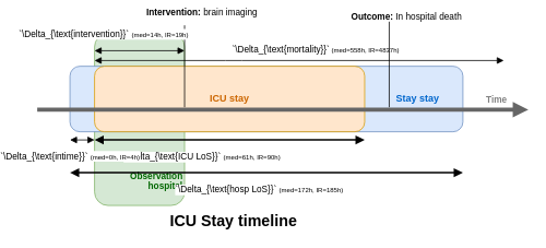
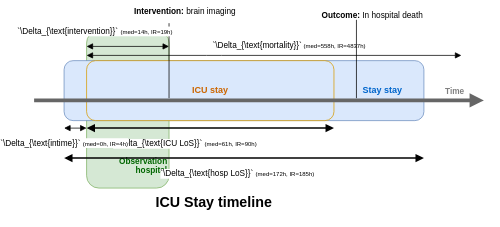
  <mxCell id="0" />
  <mxCell id="1" parent="0" />
  <mxCell id="2" value="&lt;div style=&quot;font-size: 11px;&quot;&gt;Observation hospital&lt;/div&gt;" style="rounded=1;whiteSpace=wrap;html=1;align=right;fillColor=#d5e8d4;strokeColor=#82b366;fontColor=#006600;verticalAlign=bottom;spacingBottom=14;fontStyle=1;fontSize=11;" parent="1" vertex="1"><mxGeometry x="90" y="40" width="110" height="210" as="geometry" /></mxCell>
  <mxCell id="3" value="" style="group" parent="1" vertex="1" connectable="0"><mxGeometry x="60" y="80" width="480" height="80" as="geometry" /></mxCell>
  <mxCell id="4" value="" style="rounded=1;whiteSpace=wrap;html=1;fillColor=#dae8fc;strokeColor=#6c8ebf;labelPosition=center;verticalLabelPosition=middle;align=right;verticalAlign=middle;" parent="3" vertex="1"><mxGeometry width="480" height="80" as="geometry" /></mxCell>
  <mxCell id="5" value="Stay stay" style="text;html=1;strokeColor=none;fillColor=none;align=center;verticalAlign=middle;whiteSpace=wrap;rounded=0;fontColor=#0066CC;fontStyle=1" parent="3" vertex="1"><mxGeometry x="390" y="30" width="70" height="20" as="geometry" /></mxCell>
- <mxCell id="6" value="ICU stay" style="rounded=1;whiteSpace=wrap;html=1;fillColor=#ffe6cc;strokeColor=#d79b00;fontColor=#CC6600;fontStyle=1" parent="1" vertex="1"><mxGeometry x="90" y="80" width="330" height="80" as="geometry" /></mxCell>
+ <mxCell id="6" value="ICU stay" style="rounded=1;whiteSpace=wrap;html=1;fillColor=#dae8fc;strokeColor=#d79b00;fontColor=#CC6600;fontStyle=1;" parent="1" vertex="1"><mxGeometry x="90" y="80" width="330" height="80" as="geometry" /></mxCell>
  <mxCell id="7" value="" style="endArrow=block;html=1;endFill=1;strokeWidth=5;fillColor=#f5f5f5;strokeColor=#666666;startArrow=none;" parent="1" edge="1"><mxGeometry width="50" height="50" relative="1" as="geometry"><mxPoint x="20" y="133" as="sourcePoint" /><mxPoint x="620" y="133" as="targetPoint" /></mxGeometry></mxCell>
  <mxCell id="8" value="Time" style="edgeLabel;html=1;align=center;verticalAlign=middle;resizable=0;points=[];fontStyle=1;fontColor=#808080;" parent="7" vertex="1" connectable="0"><mxGeometry x="0.92" y="-8" relative="1" as="geometry"><mxPoint x="-16" y="-21" as="offset" /></mxGeometry></mxCell>
  <mxCell id="9" value="" style="endArrow=block;startArrow=block;html=1;strokeWidth=2;endFill=1;startFill=1;" parent="1" edge="1"><mxGeometry width="50" height="50" relative="1" as="geometry"><mxPoint x="90" y="170" as="sourcePoint" /><mxPoint x="420" y="170" as="targetPoint" /></mxGeometry></mxCell>
  <mxCell id="10" value="&lt;div&gt;`\Delta_{\text{ICU LoS}}` &lt;font style=&quot;font-size: 8px&quot;&gt;(med=61h, IR=90h)&lt;/font&gt;&lt;/div&gt;" style="edgeLabel;html=1;align=center;verticalAlign=middle;resizable=0;points=[];" parent="9" vertex="1" connectable="0"><mxGeometry x="-0.389" y="-5" relative="1" as="geometry"><mxPoint x="29" y="15" as="offset" /></mxGeometry></mxCell>
  <mxCell id="11" value="" style="endArrow=block;startArrow=block;html=1;strokeWidth=2;endFill=1;startFill=1;" parent="1" edge="1"><mxGeometry width="50" height="50" relative="1" as="geometry"><mxPoint x="60" y="210" as="sourcePoint" /><mxPoint x="540" y="210" as="targetPoint" /></mxGeometry></mxCell>
  <mxCell id="12" value="&lt;div&gt;`\Delta_{\text{hosp LoS}}` &lt;font style=&quot;font-size: 8px&quot;&gt;(med=172h, IR=185h)&lt;/font&gt;&lt;/div&gt;" style="edgeLabel;html=1;align=center;verticalAlign=middle;resizable=0;points=[];" parent="11" vertex="1" connectable="0"><mxGeometry x="-0.372" y="2" relative="1" as="geometry"><mxPoint x="79" y="22" as="offset" /></mxGeometry></mxCell>
  <mxCell id="13" value="" style="endArrow=none;html=1;strokeWidth=1;" parent="1" edge="1"><mxGeometry width="50" height="50" relative="1" as="geometry"><mxPoint x="200" y="130" as="sourcePoint" /><mxPoint x="200" y="30" as="targetPoint" /></mxGeometry></mxCell>
  <mxCell id="14" value="&lt;b&gt;Intervention:&lt;/b&gt; brain imaging" style="edgeLabel;html=1;align=center;verticalAlign=middle;resizable=0;points=[];" parent="13" vertex="1" connectable="0"><mxGeometry x="0.391" relative="1" as="geometry"><mxPoint x="20" y="-47" as="offset" /></mxGeometry></mxCell>
  <mxCell id="15" value="&lt;div&gt;`\Delta_{\text{intervention}}` &lt;font style=&quot;font-size: 8px&quot;&gt;(med=14h, IR=19h)&lt;/font&gt;&lt;/div&gt;" style="endArrow=block;startArrow=block;html=1;strokeWidth=1;endFill=1;startFill=1;" parent="1" edge="1"><mxGeometry x="-0.799" y="20" width="50" height="50" relative="1" as="geometry"><mxPoint x="90" y="61" as="sourcePoint" /><mxPoint x="200" y="61" as="targetPoint" /><mxPoint as="offset" /></mxGeometry></mxCell>
  <mxCell id="16" value="&lt;div&gt;`\Delta_{\text{intime}}` &lt;font style=&quot;font-size: 8px&quot;&gt;(med=0h, IR=4h)&lt;/font&gt;&lt;/div&gt;" style="endArrow=block;startArrow=block;html=1;strokeWidth=1;endFill=1;startFill=1;" parent="1" edge="1"><mxGeometry x="-1" y="-20" width="50" height="50" relative="1" as="geometry"><mxPoint x="60" y="170" as="sourcePoint" /><mxPoint x="90" y="170" as="targetPoint" /><mxPoint as="offset" /></mxGeometry></mxCell>
  <mxCell id="17" value="&lt;div&gt;`\Delta_{\text{mortality}}`&lt;font style=&quot;font-size: 8px&quot;&gt; (med=558h, IR=4837h)&lt;/font&gt;&lt;/div&gt;" style="endArrow=block;startArrow=block;html=1;strokeWidth=1;endFill=1;startFill=1;" parent="1" edge="1"><mxGeometry x="0.08" y="13" width="50" height="50" relative="1" as="geometry"><mxPoint x="90" y="73" as="sourcePoint" /><mxPoint x="590" y="73" as="targetPoint" /><mxPoint as="offset" /><Array as="points"><mxPoint x="260" y="73" /></Array></mxGeometry></mxCell>
  <mxCell id="18" value="" style="endArrow=none;html=1;strokeWidth=1;" parent="1" edge="1"><mxGeometry width="50" height="50" relative="1" as="geometry"><mxPoint x="450" y="130" as="sourcePoint" /><mxPoint x="450" y="20" as="targetPoint" /></mxGeometry></mxCell>
  <mxCell id="19" value="&lt;b&gt;Outcome:&lt;/b&gt; In hospital death " style="edgeLabel;html=1;align=center;verticalAlign=middle;resizable=0;points=[];" parent="18" vertex="1" connectable="0"><mxGeometry x="0.391" relative="1" as="geometry"><mxPoint x="20" y="-35" as="offset" /></mxGeometry></mxCell>
  <mxCell id="20" value="&lt;font style=&quot;font-size: 19px&quot;&gt;&lt;b&gt;ICU Stay timeline&lt;/b&gt;&lt;/font&gt;" style="text;html=1;strokeColor=none;fillColor=none;align=center;verticalAlign=middle;whiteSpace=wrap;rounded=0;" parent="1" vertex="1"><mxGeometry x="150" y="260" width="220" height="20" as="geometry" /></mxCell>
